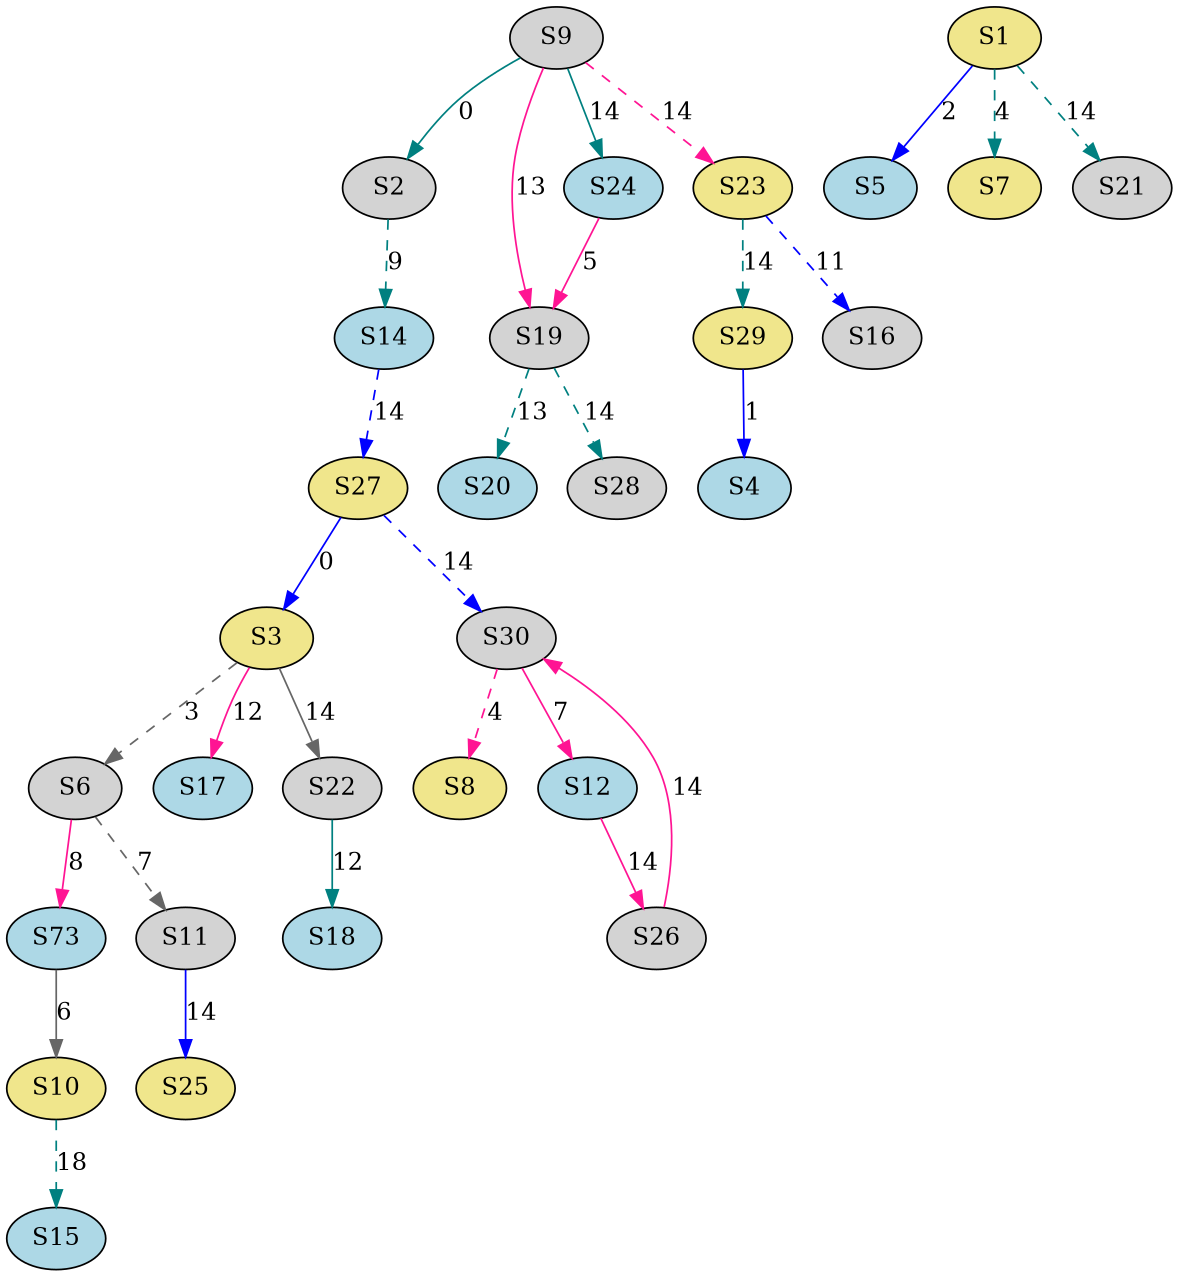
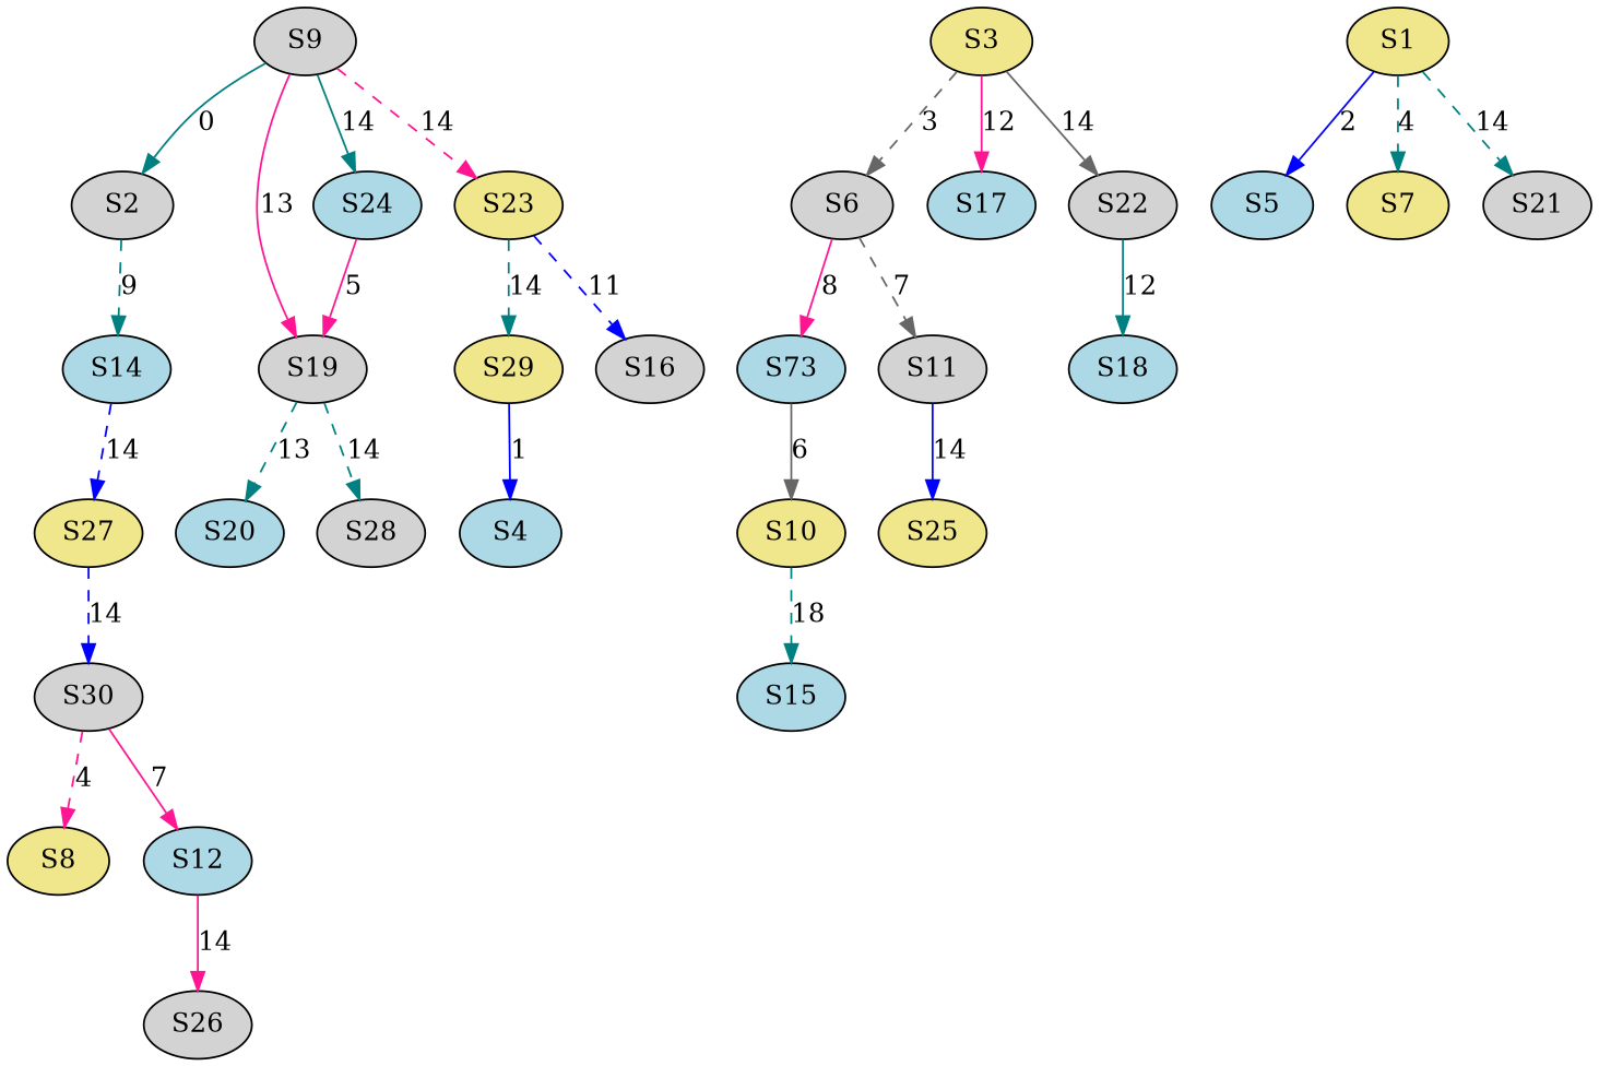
  strict digraph {
    node [fillcolor=lightgrey style=filled]
    edge [color=teal style=solid]
    S9
    S2
    S24 [fillcolor=lightblue]
    S23 [fillcolor=khaki]
    S19
    S14 [fillcolor=lightblue]
    S29 [fillcolor=khaki]
    S16
    S20 [fillcolor=lightblue]
    S28
    S27 [fillcolor=khaki]
    S3 [fillcolor=khaki]
    S30
    S6
    S17 [fillcolor=lightblue]
    S22
    S8 [fillcolor=khaki]
    S12 [fillcolor=lightblue]
    n19 [fillcolor=lightblue label=S73]
    S11
    S18 [fillcolor=lightblue]
    S4 [fillcolor=lightblue]
    S1 [fillcolor=khaki]
    S5 [fillcolor=lightblue]
    S7 [fillcolor=khaki]
    S21
    S10 [fillcolor=khaki]
    S25 [fillcolor=khaki]
    S26
    S15 [fillcolor=lightblue]
    S9 -> S2 [label=0]
    S9 -> S24 [label=14]
    S9 -> S23 [color=deeppink label=14 style=dashed]
    S9 -> S19 [color=deeppink label=13]
    S2 -> S14 [label=9 style=dashed]
    S24 -> S19 [color=deeppink label=5]
    S23 -> S29 [label=14 style=dashed]
    S23 -> S16 [color=blue label=11 style=dashed]
    S19 -> S20 [label=13 style=dashed]
    S19 -> S28 [label=14 style=dashed]
    S14 -> S27 [color=blue label=14 style=dashed]
    S29 -> S4 [color=blue label=1]
-   S27 -> S3 [color=blue label=0]
    S27 -> S30 [color=blue label=14 style=dashed]
    S3 -> S6 [color=gray40 label=3 style=dashed]
    S3 -> S17 [color=deeppink label=12]
    S3 -> S22 [color=gray40 label=14]
    S30 -> S8 [color=deeppink label=4 style=dashed]
    S30 -> S12 [color=deeppink label=7]
    S6 -> n19 [color=deeppink label=8]
    S6 -> S11 [color=gray40 label=7 style=dashed]
    S22 -> S18 [label=12]
    S12 -> S26 [color=deeppink label=14]
    n19 -> S10 [color=gray40 label=6]
    S11 -> S25 [color=blue label=14]
    S1 -> S5 [color=blue label=2]
    S1 -> S7 [label=4 style=dashed]
    S1 -> S21 [label=14 style=dashed]
    S10 -> S15 [label=18 style=dashed]
-   S26 -> S30 [color=deeppink label=14]
  }
